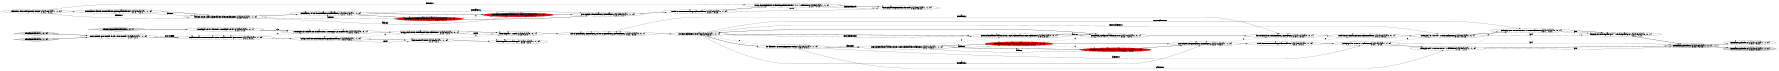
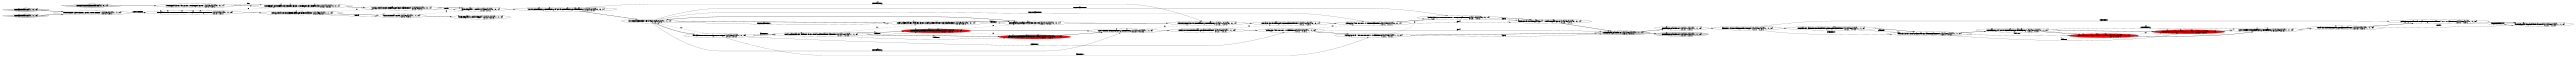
  digraph {
    rankdir=LR
    node [fillcolor=white shape=ellipse style=filled]
    edge [style=bold]
    n1 [label="cnxnFactory.shutdown()@@@17@@@['1', '1', '0']"]
    n2 [label="clientPort = PortAssignment.unique()@@@18@@@['1', '1', '0']"]
    n3 [label="String expectedResult = clientIP.getHostAddress() + \":\" + clientPort@@@25@@@['1', '1', '0']"]
    n4 [label="address = new InetSocketAddress(clientIP,clientPort)@@@20@@@['1', '1', '0']"]
    n5 [label="InetAddress clientIP = InetAddress.getLoopbackAddress()@@@19@@@['1', '1', '0']"]
    n6 [label="assertTrue(result.equals(ipv4) || result.equals(ipv6))@@@15@@@['0', '0', '1']"]
    n7 [fillcolor=lightgray label="cnxnFactory.shutdown()@@@16@@@['1', '1', '1']"]
    n8 [fillcolor=lightgray label="cnxnFactory.shutdown()@@@27@@@['1', '1', '0']"]
    n9 [label="String ipv6 = \"(0:0:0:0:0:0:0:0(:\" + clientPort@@@15@@@['1', '1', '0']"]
    n10 [label="String ipv6 = \"0:0:0:0:0:0:0:0:\" + secureClientPort@@@14@@@['0', '0', '1']"]
    n11 [label="String ipv4 = \"0.0.0.0:\" + clientPort@@@14@@@['1', '1', '0']"]
    n12 [label="String ipv4 = \"0.0.0.0:\" + secureClientPort@@@13@@@['0', '0', '1']"]
    n13 [fillcolor=lightgray label="testGetSecureClientAddress['0', '0', '1']" shape=diamond]
    n14 [label="ZooKeeperServer zks = new ZooKeeperServer()@@@3@@@['0', '0', '1']"]
    n15 [label="ZooKeeperServerBean serverBean = new ZooKeeperServerBean(zks)@@@4@@@['0', '0', '1']"]
    n16 [fillcolor=red label="cnxnFactory.configure(address,5,-1,false)@@@11@@@['0', '1', '0']"]
    n17 [label="quorumPeer.setCnxnFactory(cnxnFactory)@@@12@@@['1', '1', '0']"]
    n18 [label="zks.setSecureServerCnxnFactory(cnxnFactory)@@@11@@@['0', '0', '1']"]
    n19 [label="result = remotePeerBean.getClientAddress()@@@13@@@['1', '1', '0']"]
    n20 [label="cnxnFactory.configure(address,5,true)@@@10@@@['0', '0', '1']"]
    n21 [label="int secureClientPort = 8443@@@8@@@['1', '1', '1']"]
    n22 [label="result = serverBean.getSecureClientAddress()@@@12@@@['0', '0', '1']"]
    n23 [label="assertEquals(expectedResult,result)@@@26@@@['1', '1', '0']"]
    n24 [fillcolor=red label="cnxnFactory.configure(address,5,-1,false)@@@22@@@['0', '1', '0']"]
    n25 [label="quorumPeer.setCnxnFactory(cnxnFactory)@@@23@@@['1', '1', '0']"]
    n26 [label="result = remotePeerBean.getClientAddress()@@@24@@@['1', '1', '0']"]
    n27 [label="cnxnFactory = ServerCnxnFactory.createFactory()@@@21@@@['1', '1', '0']"]
    n28 [fillcolor=red label="cnxnFactory.configure(address,5,false)@@@22@@@['1', '0', '0']"]
    n29 [fillcolor=red label="cnxnFactory.configure(address,5,false)@@@11@@@['1', '0', '0']"]
    n30 [label="String result = serverBean.getSecureClientPort()@@@5@@@['0', '0', '1']"]
    n31 [label="assertEquals(\"\",result)@@@6@@@['0', '0', '1']"]
    n32 [label="String result = remotePeerBean.getClientAddress()@@@5@@@['1', '1', '0']"]
    n33 [label="assertNotNull(result)@@@6@@@['1', '1', '0']"]
    n34 [label="assertEquals(0,result.length())@@@7@@@['1', '1', '0']"]
    n35 [label="int clientPort = PortAssignment.unique()@@@9@@@['1', '1', '0']"]
    n36 [label="InetSocketAddress address = new InetSocketAddress(clientPort)@@@10@@@['1', '1', '0']"]
    n37 [label="InetSocketAddress address = new InetSocketAddress(secureClientPort)@@@9@@@['0', '0', '1']"]
    n38 [label="ServerCnxnFactory cnxnFactory = ServerCnxnFactory.createFactory()@@@7@@@['0', '0', '1']"]
    n39 [fillcolor=lightgray label="testClientAddress['1', '0', '0']" shape=diamond]
    n40 [label="QuorumPeer quorumPeer = new QuorumPeer()@@@3@@@['1', '1', '0']"]
    n41 [label="LocalPeerBean remotePeerBean = new LocalPeerBean(quorumPeer)@@@4@@@['1', '1', '0']"]
    n42 [fillcolor=lightgray label="testClientAddress['0', '1', '0']" shape=diamond]
+   n1 -> n2
    n2 -> n3 [label=clientPort style=solid]
    n2 -> n4 [label=clientPort style=solid]
    n2 -> n5
    n3 -> n23 [label=expectedResult style=solid]
    n3 -> n23
    n4 -> n24 [label=address style=solid]
    n4 -> n27
    n4 -> n28 [label=address style=solid]
    n5 -> n4
    n5 -> n4 [label=clientIP style=solid]
    n6 -> n7
    n7 -> n1
    n7 -> n8
    n9 -> n7
    n9 -> n7 [label=ipv6 style=solid]
    n9 -> n10 [label=0 style=dashed]
    n10 -> n6 [label=ipv6 style=solid]
    n10 -> n6
    n11 -> n7 [label=ipv4 style=solid]
    n11 -> n9
    n11 -> n12 [label=0 style=dashed]
    n12 -> n6 [label=ipv4 style=solid]
    n12 -> n10
    n13 -> n14
    n14 -> n15 [label=zks style=solid]
    n14 -> n15
    n15 -> n30
    n16 -> n17
    n17 -> n18 [label=0 style=dashed]
    n17 -> n19
    n18 -> n22
    n19 -> n11
    n19 -> n22 [label=0 style=dashed]
    n20 -> n18
    n20 -> n21
    n21 -> n10 [label=secureClientPort style=solid]
    n21 -> n12 [label=secureClientPort style=solid]
    n21 -> n17 [label=cnxnFactory style=solid]
    n21 -> n35
    n21 -> n37
    n21 -> n37 [label=secureClientPort style=solid]
    n22 -> n12
    n24 -> n25
    n25 -> n26
    n26 -> n3
    n26 -> n23 [label=result style=solid]
    n27 -> n24
    n27 -> n25 [label=cnxnFactory style=solid]
    n27 -> n28
    n28 -> n24 [label=0 style=dashed]
    n28 -> n25
    n29 -> n16 [label=0 style=dashed]
    n29 -> n17
    n29 -> n20 [label=0 style=dashed]
    n30 -> n31
    n30 -> n31 [label=result style=solid]
    n31 -> n38
    n32 -> n30 [label=0 style=dashed]
    n32 -> n33 [label=result style=solid]
    n32 -> n33
    n33 -> n31 [label=0 style=dashed]
    n33 -> n34
    n35 -> n9 [label=clientPort style=solid]
    n35 -> n11 [label=clientPort style=solid]
    n35 -> n21 [label=0 style=dashed]
    n35 -> n36
    n35 -> n36 [label=clientPort style=solid]
    n36 -> n16
    n36 -> n16 [label=address style=solid]
    n36 -> n29
    n36 -> n29 [label=address style=solid]
    n36 -> n37 [label=0 style=dashed]
    n37 -> n20 [label=address style=solid]
    n37 -> n20
    n38 -> n18 [label=cnxnFactory style=solid]
    n38 -> n21
    n39 -> n40
    n40 -> n41 [label=quorumPeer style=solid]
    n40 -> n41
    n41 -> n15 [label=0 style=dashed]
    n41 -> n32
    n42 -> n40
  }
